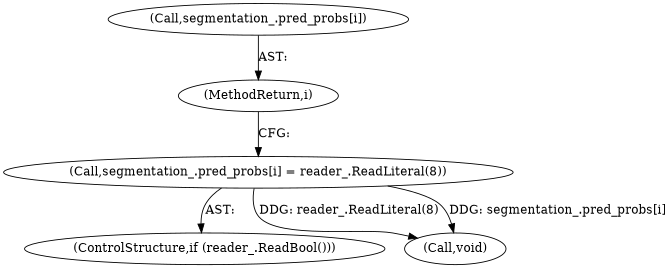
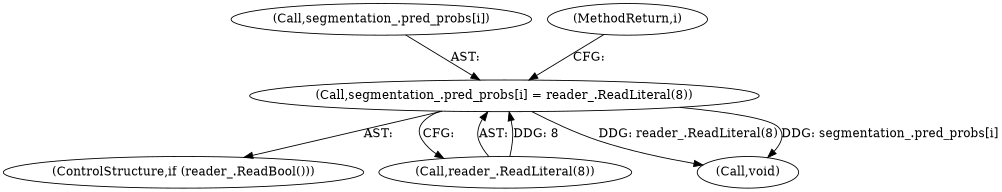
  digraph {
    n1 [label="(Call,segmentation_.pred_probs[i] = reader_.ReadLiteral(8))"]
+   n2 [label="(Call,reader_.ReadLiteral(8))"]
    n3 [label="(ControlStructure,if (reader_.ReadBool()))"]
    n4 [label="(Call,void)"]
    n5 [label="(Call,segmentation_.pred_probs[i])"]
    n6 [label="(MethodReturn,i)"]
+   n1 -> n2 [label="CFG: "]
    n1 -> n3 [label="AST: "]
    n1 -> n4 [label="DDG: reader_.ReadLiteral(8)"]
    n1 -> n4 [label="DDG: segmentation_.pred_probs[i]"]
-   n5 -> n6 [label="AST: "]
+   n2 -> n1 [label="AST: "]
+   n2 -> n1 [label="DDG: 8"]
+   n5 -> n1 [label="AST: "]
    n6 -> n1 [label="CFG: "]
  }
